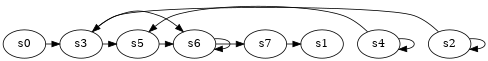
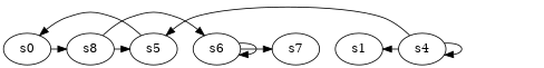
  digraph {
    node [player=1]
    edge [constraint="time % 2 == 0"]
    s0 [player=0]
-   s3
+   s3 [label=s8]
    s5
    s6
-   s2 [player=0]
    s4 [player=0]
    s1
    s7
    s0 -> s3 [constraint="time == 4 || time == 10 || time == 12"]
    s3 -> s5 [constraint="time == 4 || time == 8"]
    s3 -> s6 [constraint="time % 5 == 0"]
-   s5 -> s6 [constraint="time % 6 == 4"]
+   s5 -> s0 [constraint="time % 6 == 4"]
    s6 -> s6 [constraint="time % 4 == 0"]
    s6 -> s7 [constraint="time % 5 == 1"]
-   s2 -> s3 [constraint="time % 4 == 1"]
-   s2 -> s2
    s4 -> s5 [constraint="time % 3 == 0 && !(time % 4 == 0)"]
    s4 -> s4
-   s7 -> s1 [constraint="time == 6 || time == 12"]
+   s4 -> s1 [constraint="time == 6 || time == 12"]
  }
